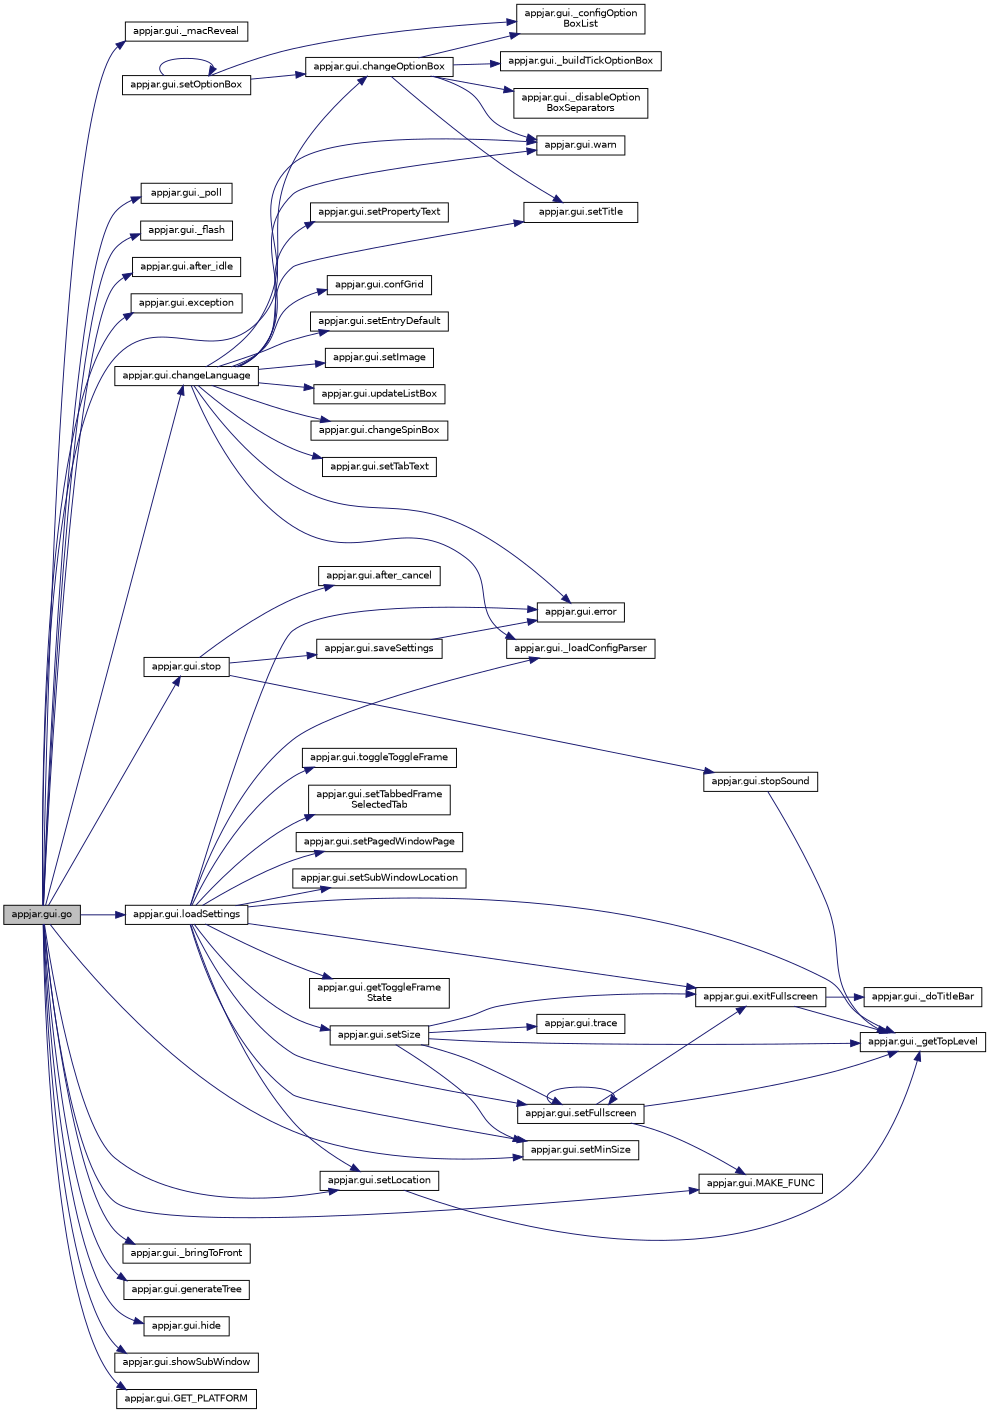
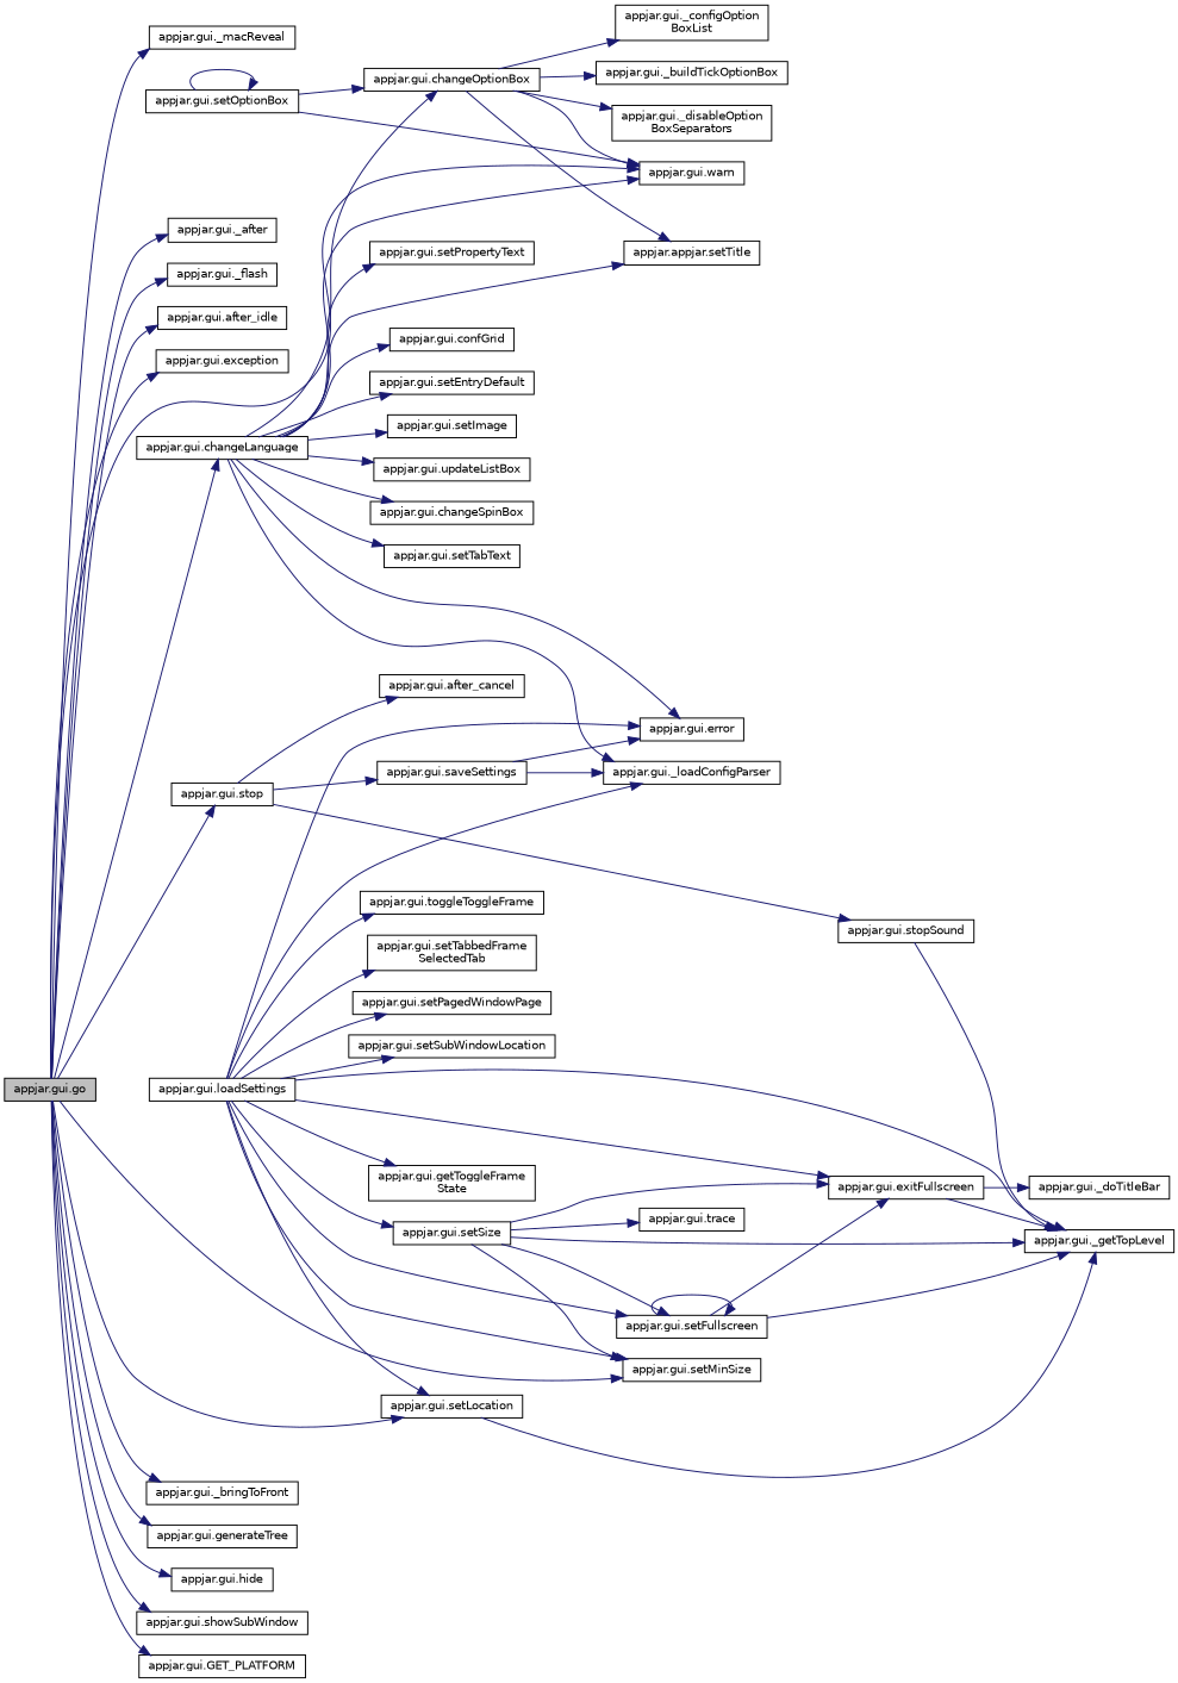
  digraph {
    rankdir=LR
    node [color=black fillcolor=white fontname=Helvetica fontsize=10 shape=record style=filled]
    edge [color=midnightblue fontname=Helvetica fontsize=10 labelfontname=Helvetica labelfontsize=10 style=solid]
    n1 [fillcolor=grey75 fontcolor=black height=0.2 label="appjar.gui.go" width=0.4]
    n2 [height=0.2 label="appjar.gui.changeLanguage" width=0.4]
    n3 [height=0.2 label="appjar.gui.warn" width=0.4]
    n4 [height=0.2 label="appjar.gui._bringToFront" width=0.4]
    n5 [height=0.2 label="appjar.gui.generateTree" width=0.4]
    n6 [height=0.2 label="appjar.gui.loadSettings" width=0.4]
-   n7 [height=0.2 label="appjar.gui.MAKE_FUNC" width=0.4]
    n8 [height=0.2 label="appjar.gui.setMinSize" width=0.4]
    n9 [height=0.2 label="appjar.gui.setLocation" width=0.4]
    n10 [height=0.2 label="appjar.gui.hide" width=0.4]
    n11 [height=0.2 label="appjar.gui.showSubWindow" width=0.4]
    n12 [height=0.2 label="appjar.gui.GET_PLATFORM" width=0.4]
    n13 [height=0.2 label="appjar.gui._macReveal" width=0.4]
-   n14 [height=0.2 label="appjar.gui._poll" width=0.4]
+   n14 [height=0.2 label="appjar.gui._after" width=0.4]
    n15 [height=0.2 label="appjar.gui._flash" width=0.4]
    n16 [height=0.2 label="appjar.gui.after_idle" width=0.4]
    n17 [height=0.2 label="appjar.gui.stop" width=0.4]
    n18 [height=0.2 label="appjar.gui.exception" width=0.4]
    n19 [height=0.2 label="appjar.gui._loadConfigParser" width=0.4]
    n20 [height=0.2 label="appjar.gui.error" width=0.4]
-   n21 [height=0.2 label="appjar.gui.setTitle" width=0.4]
+   n21 [height=0.2 label="appjar.appjar.setTitle" width=0.4]
    n22 [height=0.2 label="appjar.gui.updateListBox" width=0.4]
    n23 [height=0.2 label="appjar.gui.changeSpinBox" width=0.4]
    n24 [height=0.2 label="appjar.gui.changeOptionBox" width=0.4]
    n25 [height=0.2 label="appjar.gui.setTabText" width=0.4]
    n26 [height=0.2 label="appjar.gui.setPropertyText" width=0.4]
    n27 [height=0.2 label="appjar.gui.confGrid" width=0.4]
    n28 [height=0.2 label="appjar.gui.setEntryDefault" width=0.4]
    n29 [height=0.2 label="appjar.gui.setImage" width=0.4]
    n30 [height=0.2 label="appjar.gui.setSize" width=0.4]
    n31 [height=0.2 label="appjar.gui._getTopLevel" width=0.4]
    n32 [height=0.2 label="appjar.gui.setFullscreen" width=0.4]
    n33 [height=0.2 label="appjar.gui.exitFullscreen" width=0.4]
    n34 [height=0.2 label="appjar.gui.getToggleFrame\lState" width=0.4]
    n35 [height=0.2 label="appjar.gui.toggleToggleFrame" width=0.4]
    n36 [height=0.2 label="appjar.gui.setTabbedFrame\lSelectedTab" width=0.4]
    n37 [height=0.2 label="appjar.gui.setPagedWindowPage" width=0.4]
    n38 [height=0.2 label="appjar.gui.setSubWindowLocation" width=0.4]
    n39 [height=0.2 label="appjar.gui.saveSettings" width=0.4]
    n40 [height=0.2 label="appjar.gui.after_cancel" width=0.4]
    n41 [height=0.2 label="appjar.gui.stopSound" width=0.4]
    n42 [height=0.2 label="appjar.gui._configOption\lBoxList" width=0.4]
    n43 [height=0.2 label="appjar.gui._buildTickOptionBox" width=0.4]
    n44 [height=0.2 label="appjar.gui._disableOption\lBoxSeparators" width=0.4]
    n45 [height=0.2 label="appjar.gui.setOptionBox" width=0.4]
    n46 [height=0.2 label="appjar.gui.trace" width=0.4]
    n47 [height=0.2 label="appjar.gui._doTitleBar" width=0.4]
    n1 -> n2
    n1 -> n3
    n1 -> n4
    n1 -> n5
-   n1 -> n6
-   n1 -> n7
    n1 -> n8
    n1 -> n9
    n1 -> n10
    n1 -> n11
    n1 -> n12
    n1 -> n13
    n1 -> n14
    n1 -> n15
    n1 -> n16
    n1 -> n17
    n1 -> n18
    n2 -> n3
    n2 -> n19
    n2 -> n20
    n2 -> n21
    n2 -> n22
    n2 -> n23
    n2 -> n24
    n2 -> n25
    n2 -> n26
    n2 -> n27
    n2 -> n28
    n2 -> n29
    n6 -> n8
    n6 -> n9
    n6 -> n19
    n6 -> n20
    n6 -> n30
    n6 -> n31
    n6 -> n32
    n6 -> n33
    n6 -> n34
    n6 -> n35
    n6 -> n36
    n6 -> n37
    n6 -> n38
    n9 -> n31
    n17 -> n39
    n17 -> n40
    n17 -> n41
    n24 -> n3
    n24 -> n21
    n24 -> n42
    n24 -> n43
    n24 -> n44
    n30 -> n8
    n30 -> n31
    n30 -> n32
    n30 -> n33
    n30 -> n46
-   n32 -> n7
    n32 -> n31
    n32 -> n32
    n32 -> n33
    n33 -> n31
    n33 -> n47
+   n39 -> n19
    n39 -> n20
    n41 -> n31
-   n45 -> n42
+   n45 -> n3
    n45 -> n24
    n45 -> n45
  }
